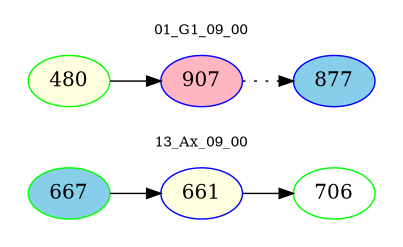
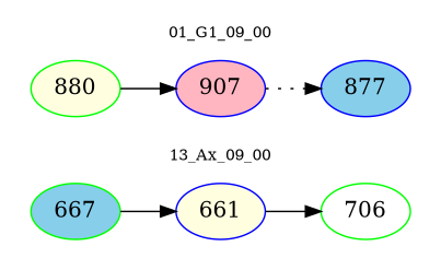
  digraph {
    rankdir=LR
    node [color=green fillcolor=skyblue style=filled]
    edge [color=black style=solid]
    n1 [label=667]
    n2 [color=blue fillcolor=lightyellow label=661]
    n3 [fillcolor=white label=706]
-   n4 [fillcolor=lightyellow label=480]
+   n4 [fillcolor=lightyellow label=880]
    n5 [color=blue fillcolor=lightpink label=907]
    n6 [color=blue label=877]
    subgraph cluster_1 {
      color=white
      fontsize=10
      label="13_Ax_09_00"
      n1
      n2
      n3
    }
    subgraph cluster_2 {
      color=white
      fontsize=10
      label="01_G1_09_00"
      n4
      n5
      n6
    }
    n1 -> n2
    n2 -> n3
    n4 -> n5
    n5 -> n6 [style=dotted]
  }
